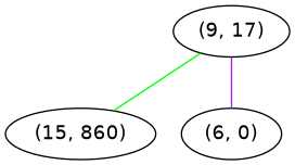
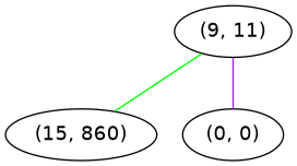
  graph {
    fontname="DejaVu Sans"
    node [fontname="DejaVu Sans"]
    edge [fontname="DejaVu Sans"]
    n1 [label="(15, 860)"]
-   "(9, 11)" [label="(9, 17)"]
-   "(0, 0)" [label="(6, 0)"]
+   "(9, 11)"
+   "(0, 0)"
    "(9, 11)" -- n1 [color=green weight=2]
    "(9, 11)" -- "(0, 0)" [color=purple weight=4]
  }
